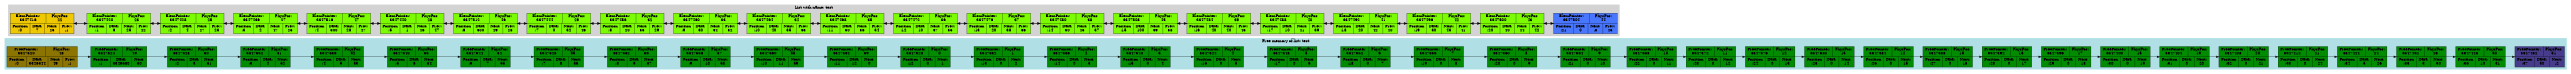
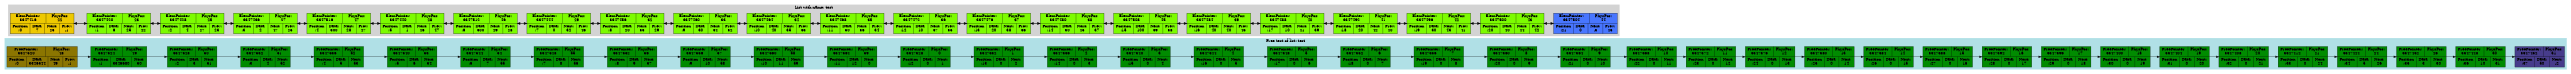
  digraph {
    rankdir=LR
    node [fillcolor=green4 shape=record style=filled]
    n1 [fillcolor=gold4 label="{FreePointer:\n3347520 | PhysPos:\n48 } | {Position\n:0 | Data:\n3346544 | Next:\n49 | Prev:\n-1}"]
    n2 [label="{FreePointer:\n3347524 | PhysPos:\n49 } | {Position\n:1 | Data:\n3346680 | Next:\n50}"]
    n3 [label="{FreePointer:\n3347528 | PhysPos:\n50 } | {Position\n:2 | Data:\n3 | Next:\n51}"]
    n4 [label="{FreePointer:\n3347532 | PhysPos:\n51 } | {Position\n:3 | Data:\n4 | Next:\n52}"]
    n5 [label="{FreePointer:\n3347536 | PhysPos:\n52 } | {Position\n:4 | Data:\n5 | Next:\n53}"]
    n6 [label="{FreePointer:\n3347540 | PhysPos:\n53 } | {Position\n:5 | Data:\n6 | Next:\n54}"]
    n7 [label="{FreePointer:\n3347544 | PhysPos:\n54 } | {Position\n:6 | Data:\n7 | Next:\n55}"]
    n8 [label="{FreePointer:\n3347548 | PhysPos:\n55 } | {Position\n:7 | Data:\n8 | Next:\n56}"]
    n9 [label="{FreePointer:\n3347552 | PhysPos:\n56 } | {Position\n:8 | Data:\n9 | Next:\n57}"]
    n10 [label="{FreePointer:\n3347556 | PhysPos:\n57 } | {Position\n:9 | Data:\n10 | Next:\n58}"]
    n11 [label="{FreePointer:\n3347560 | PhysPos:\n58 } | {Position\n:10 | Data:\n11 | Next:\n59}"]
    n12 [label="{FreePointer:\n3347564 | PhysPos:\n59 } | {Position\n:11 | Data:\n12 | Next:\n0}"]
    n13 [label="{FreePointer:\n3347328 | PhysPos:\n0 } | {Position\n:12 | Data:\n0 | Next:\n1}"]
    n14 [label="{FreePointer:\n3347332 | PhysPos:\n1 } | {Position\n:13 | Data:\n0 | Next:\n2}"]
    n15 [label="{FreePointer:\n3347336 | PhysPos:\n2 } | {Position\n:14 | Data:\n0 | Next:\n3}"]
    n16 [label="{FreePointer:\n3347340 | PhysPos:\n3 } | {Position\n:15 | Data:\n0 | Next:\n4}"]
    n17 [label="{FreePointer:\n3347344 | PhysPos:\n4 } | {Position\n:16 | Data:\n0 | Next:\n5}"]
    n18 [label="{FreePointer:\n3347348 | PhysPos:\n5 } | {Position\n:17 | Data:\n0 | Next:\n6}"]
    n19 [label="{FreePointer:\n3347352 | PhysPos:\n6 } | {Position\n:18 | Data:\n0 | Next:\n7}"]
    n20 [label="{FreePointer:\n3347356 | PhysPos:\n7 } | {Position\n:19 | Data:\n0 | Next:\n8}"]
    n21 [label="{FreePointer:\n3347360 | PhysPos:\n8 } | {Position\n:20 | Data:\n0 | Next:\n9}"]
    n22 [label="{FreePointer:\n3347364 | PhysPos:\n9 } | {Position\n:21 | Data:\n0 | Next:\n10}"]
    n23 [label="{FreePointer:\n3347368 | PhysPos:\n10 } | {Position\n:22 | Data:\n0 | Next:\n11}"]
    n24 [label="{FreePointer:\n3347372 | PhysPos:\n11 } | {Position\n:23 | Data:\n0 | Next:\n12}"]
    n25 [label="{FreePointer:\n3347376 | PhysPos:\n12 } | {Position\n:24 | Data:\n0 | Next:\n13}"]
    n26 [label="{FreePointer:\n3347380 | PhysPos:\n13 } | {Position\n:25 | Data:\n0 | Next:\n14}"]
    n27 [label="{FreePointer:\n3347384 | PhysPos:\n14 } | {Position\n:26 | Data:\n0 | Next:\n15}"]
    n28 [label="{FreePointer:\n3347388 | PhysPos:\n15 } | {Position\n:27 | Data:\n0 | Next:\n16}"]
    n29 [label="{FreePointer:\n3347392 | PhysPos:\n16 } | {Position\n:28 | Data:\n0 | Next:\n17}"]
    n30 [label="{FreePointer:\n3347396 | PhysPos:\n17 } | {Position\n:29 | Data:\n0 | Next:\n18}"]
    n31 [label="{FreePointer:\n3347400 | PhysPos:\n18 } | {Position\n:30 | Data:\n0 | Next:\n19}"]
    n32 [label="{FreePointer:\n3347404 | PhysPos:\n19 } | {Position\n:31 | Data:\n0 | Next:\n20}"]
    n33 [label="{FreePointer:\n3347408 | PhysPos:\n20 } | {Position\n:32 | Data:\n0 | Next:\n21}"]
    n34 [label="{FreePointer:\n3347412 | PhysPos:\n21 } | {Position\n:33 | Data:\n0 | Next:\n24}"]
    n35 [label="{FreePointer:\n3347424 | PhysPos:\n24 } | {Position\n:34 | Data:\n5 | Next:\n26}"]
    n36 [label="{FreePointer:\n3347432 | PhysPos:\n26 } | {Position\n:35 | Data:\n3 | Next:\n30}"]
    n37 [label="{FreePointer:\n3347448 | PhysPos:\n30 } | {Position\n:36 | Data:\n10 | Next:\n31}"]
    n38 [fillcolor=slateblue4 label="{FreePointer:\n3347452 | PhysPos:\n31 } | {Position\n:37 | Data:\n50 | Next:\n-2}"]
    n39 [fillcolor=gold2 label="{ElemPointer:\n3347416 | PhysPos:\n22 } | {Position\n:0 | Data:\n7 | Next:\n23 | Prev:\n-1}"]
    n40 [fillcolor=lawngreen label="{ElemPointer:\n3347420 | PhysPos:\n23 }  | {Position\n:1 | Data:\n6 | Next:\n25 | Prev:\n22}"]
    n41 [fillcolor=lawngreen label="{ElemPointer:\n3347428 | PhysPos:\n25 }  | {Position\n:2 | Data:\n4 | Next:\n27 | Prev:\n23}"]
    n42 [fillcolor=lawngreen label="{ElemPointer:\n3347436 | PhysPos:\n27 }  | {Position\n:3 | Data:\n2 | Next:\n47 | Prev:\n25}"]
    n43 [fillcolor=lawngreen label="{ElemPointer:\n3347516 | PhysPos:\n47 }  | {Position\n:4 | Data:\n300 | Next:\n28 | Prev:\n27}"]
    n44 [fillcolor=lawngreen label="{ElemPointer:\n3347440 | PhysPos:\n28 }  | {Position\n:5 | Data:\n1 | Next:\n46 | Prev:\n47}"]
    n45 [fillcolor=lawngreen label="{ElemPointer:\n3347512 | PhysPos:\n46 }  | {Position\n:6 | Data:\n300 | Next:\n29 | Prev:\n28}"]
    n46 [fillcolor=lawngreen label="{ElemPointer:\n3347444 | PhysPos:\n29 }  | {Position\n:7 | Data:\n0 | Next:\n32 | Prev:\n46}"]
    n47 [fillcolor=lawngreen label="{ElemPointer:\n3347456 | PhysPos:\n32 }  | {Position\n:8 | Data:\n20 | Next:\n33 | Prev:\n29}"]
    n48 [fillcolor=lawngreen label="{ElemPointer:\n3347460 | PhysPos:\n33 }  | {Position\n:9 | Data:\n30 | Next:\n34 | Prev:\n32}"]
    n49 [fillcolor=lawngreen label="{ElemPointer:\n3347464 | PhysPos:\n34 }  | {Position\n:10 | Data:\n40 | Next:\n35 | Prev:\n33}"]
    n50 [fillcolor=lawngreen label="{ElemPointer:\n3347468 | PhysPos:\n35 }  | {Position\n:11 | Data:\n50 | Next:\n36 | Prev:\n34}"]
    n51 [fillcolor=lawngreen label="{ElemPointer:\n3347472 | PhysPos:\n36 }  | {Position\n:12 | Data:\n10 | Next:\n37 | Prev:\n35}"]
    n52 [fillcolor=lawngreen label="{ElemPointer:\n3347476 | PhysPos:\n37 }  | {Position\n:13 | Data:\n20 | Next:\n38 | Prev:\n36}"]
    n53 [fillcolor=lawngreen label="{ElemPointer:\n3347480 | PhysPos:\n38 }  | {Position\n:14 | Data:\n30 | Next:\n45 | Prev:\n37}"]
    n54 [fillcolor=lawngreen label="{ElemPointer:\n3347508 | PhysPos:\n45 }  | {Position\n:15 | Data:\n100 | Next:\n39 | Prev:\n38}"]
    n55 [fillcolor=lawngreen label="{ElemPointer:\n3347484 | PhysPos:\n39 }  | {Position\n:16 | Data:\n40 | Next:\n40 | Prev:\n45}"]
    n56 [fillcolor=lawngreen label="{ElemPointer:\n3347488 | PhysPos:\n40 }  | {Position\n:17 | Data:\n10 | Next:\n41 | Prev:\n39}"]
    n57 [fillcolor=lawngreen label="{ElemPointer:\n3347492 | PhysPos:\n41 }  | {Position\n:18 | Data:\n20 | Next:\n42 | Prev:\n40}"]
    n58 [fillcolor=lawngreen label="{ElemPointer:\n3347496 | PhysPos:\n42 }  | {Position\n:19 | Data:\n30 | Next:\n43 | Prev:\n41}"]
    n59 [fillcolor=lawngreen label="{ElemPointer:\n3347500 | PhysPos:\n43 }  | {Position\n:20 | Data:\n40 | Next:\n44 | Prev:\n42}"]
    n60 [fillcolor=royalblue1 label="{ElemPointer:\n3347504 | PhysPos:\n44 }  | {Position\n:21 | Data:\n0 | Next:\n-3 | Prev:\n43}"]
    subgraph cluster_1 {
      color=powderblue
-     label="Free memory of list: test"
+     label="Free test of list: test"
      style=filled
      n1
      n2
      n3
      n4
      n5
      n6
      n7
      n8
      n9
      n10
      n11
      n12
      n13
      n14
      n15
      n16
      n17
      n18
      n19
      n20
      n21
      n22
      n23
      n24
      n25
      n26
      n27
      n28
      n29
      n30
      n31
      n32
      n33
      n34
      n35
      n36
      n37
      n38
    }
    subgraph cluster_2 {
      color=lightgrey
      label="List with name: test"
      style=filled
      n39
      n40
      n41
      n42
      n43
      n44
      n45
      n46
      n47
      n48
      n49
      n50
      n51
      n52
      n53
      n54
      n55
      n56
      n57
      n58
      n59
      n60
    }
    n1 -> n2
    n2 -> n3
    n3 -> n4
    n4 -> n5
    n5 -> n6
    n6 -> n7
    n7 -> n8
    n8 -> n9
    n9 -> n10
    n10 -> n11
    n11 -> n12
    n12 -> n13
    n13 -> n14
    n14 -> n15
    n15 -> n16
    n16 -> n17
    n17 -> n18
    n18 -> n19
    n19 -> n20
    n20 -> n21
    n21 -> n22
    n22 -> n23
    n23 -> n24
    n24 -> n25
    n25 -> n26
    n26 -> n27
    n27 -> n28
    n28 -> n29
    n29 -> n30
    n30 -> n31
    n31 -> n32
    n32 -> n33
    n33 -> n34
    n34 -> n35
    n35 -> n36
    n36 -> n37
    n37 -> n38
    n39 -> n40 [dir=both style=bold]
    n40 -> n41 [dir=both style=bold]
    n41 -> n42 [dir=both style=bold]
    n42 -> n43 [dir=both style=bold]
    n43 -> n44 [dir=both style=bold]
    n44 -> n45 [dir=both style=bold]
    n45 -> n46 [dir=both style=bold]
    n46 -> n47 [dir=both style=bold]
    n47 -> n48 [dir=both style=bold]
    n48 -> n49 [dir=both style=bold]
    n49 -> n50 [dir=both style=bold]
    n50 -> n51 [dir=both style=bold]
    n51 -> n52 [dir=both style=bold]
    n52 -> n53 [dir=both style=bold]
    n53 -> n54 [dir=both style=bold]
    n54 -> n55 [dir=both style=bold]
    n55 -> n56 [dir=both style=bold]
    n56 -> n57 [dir=both style=bold]
    n57 -> n58 [dir=both style=bold]
    n58 -> n59 [dir=both style=bold]
    n59 -> n60 [dir=both style=bold]
  }
